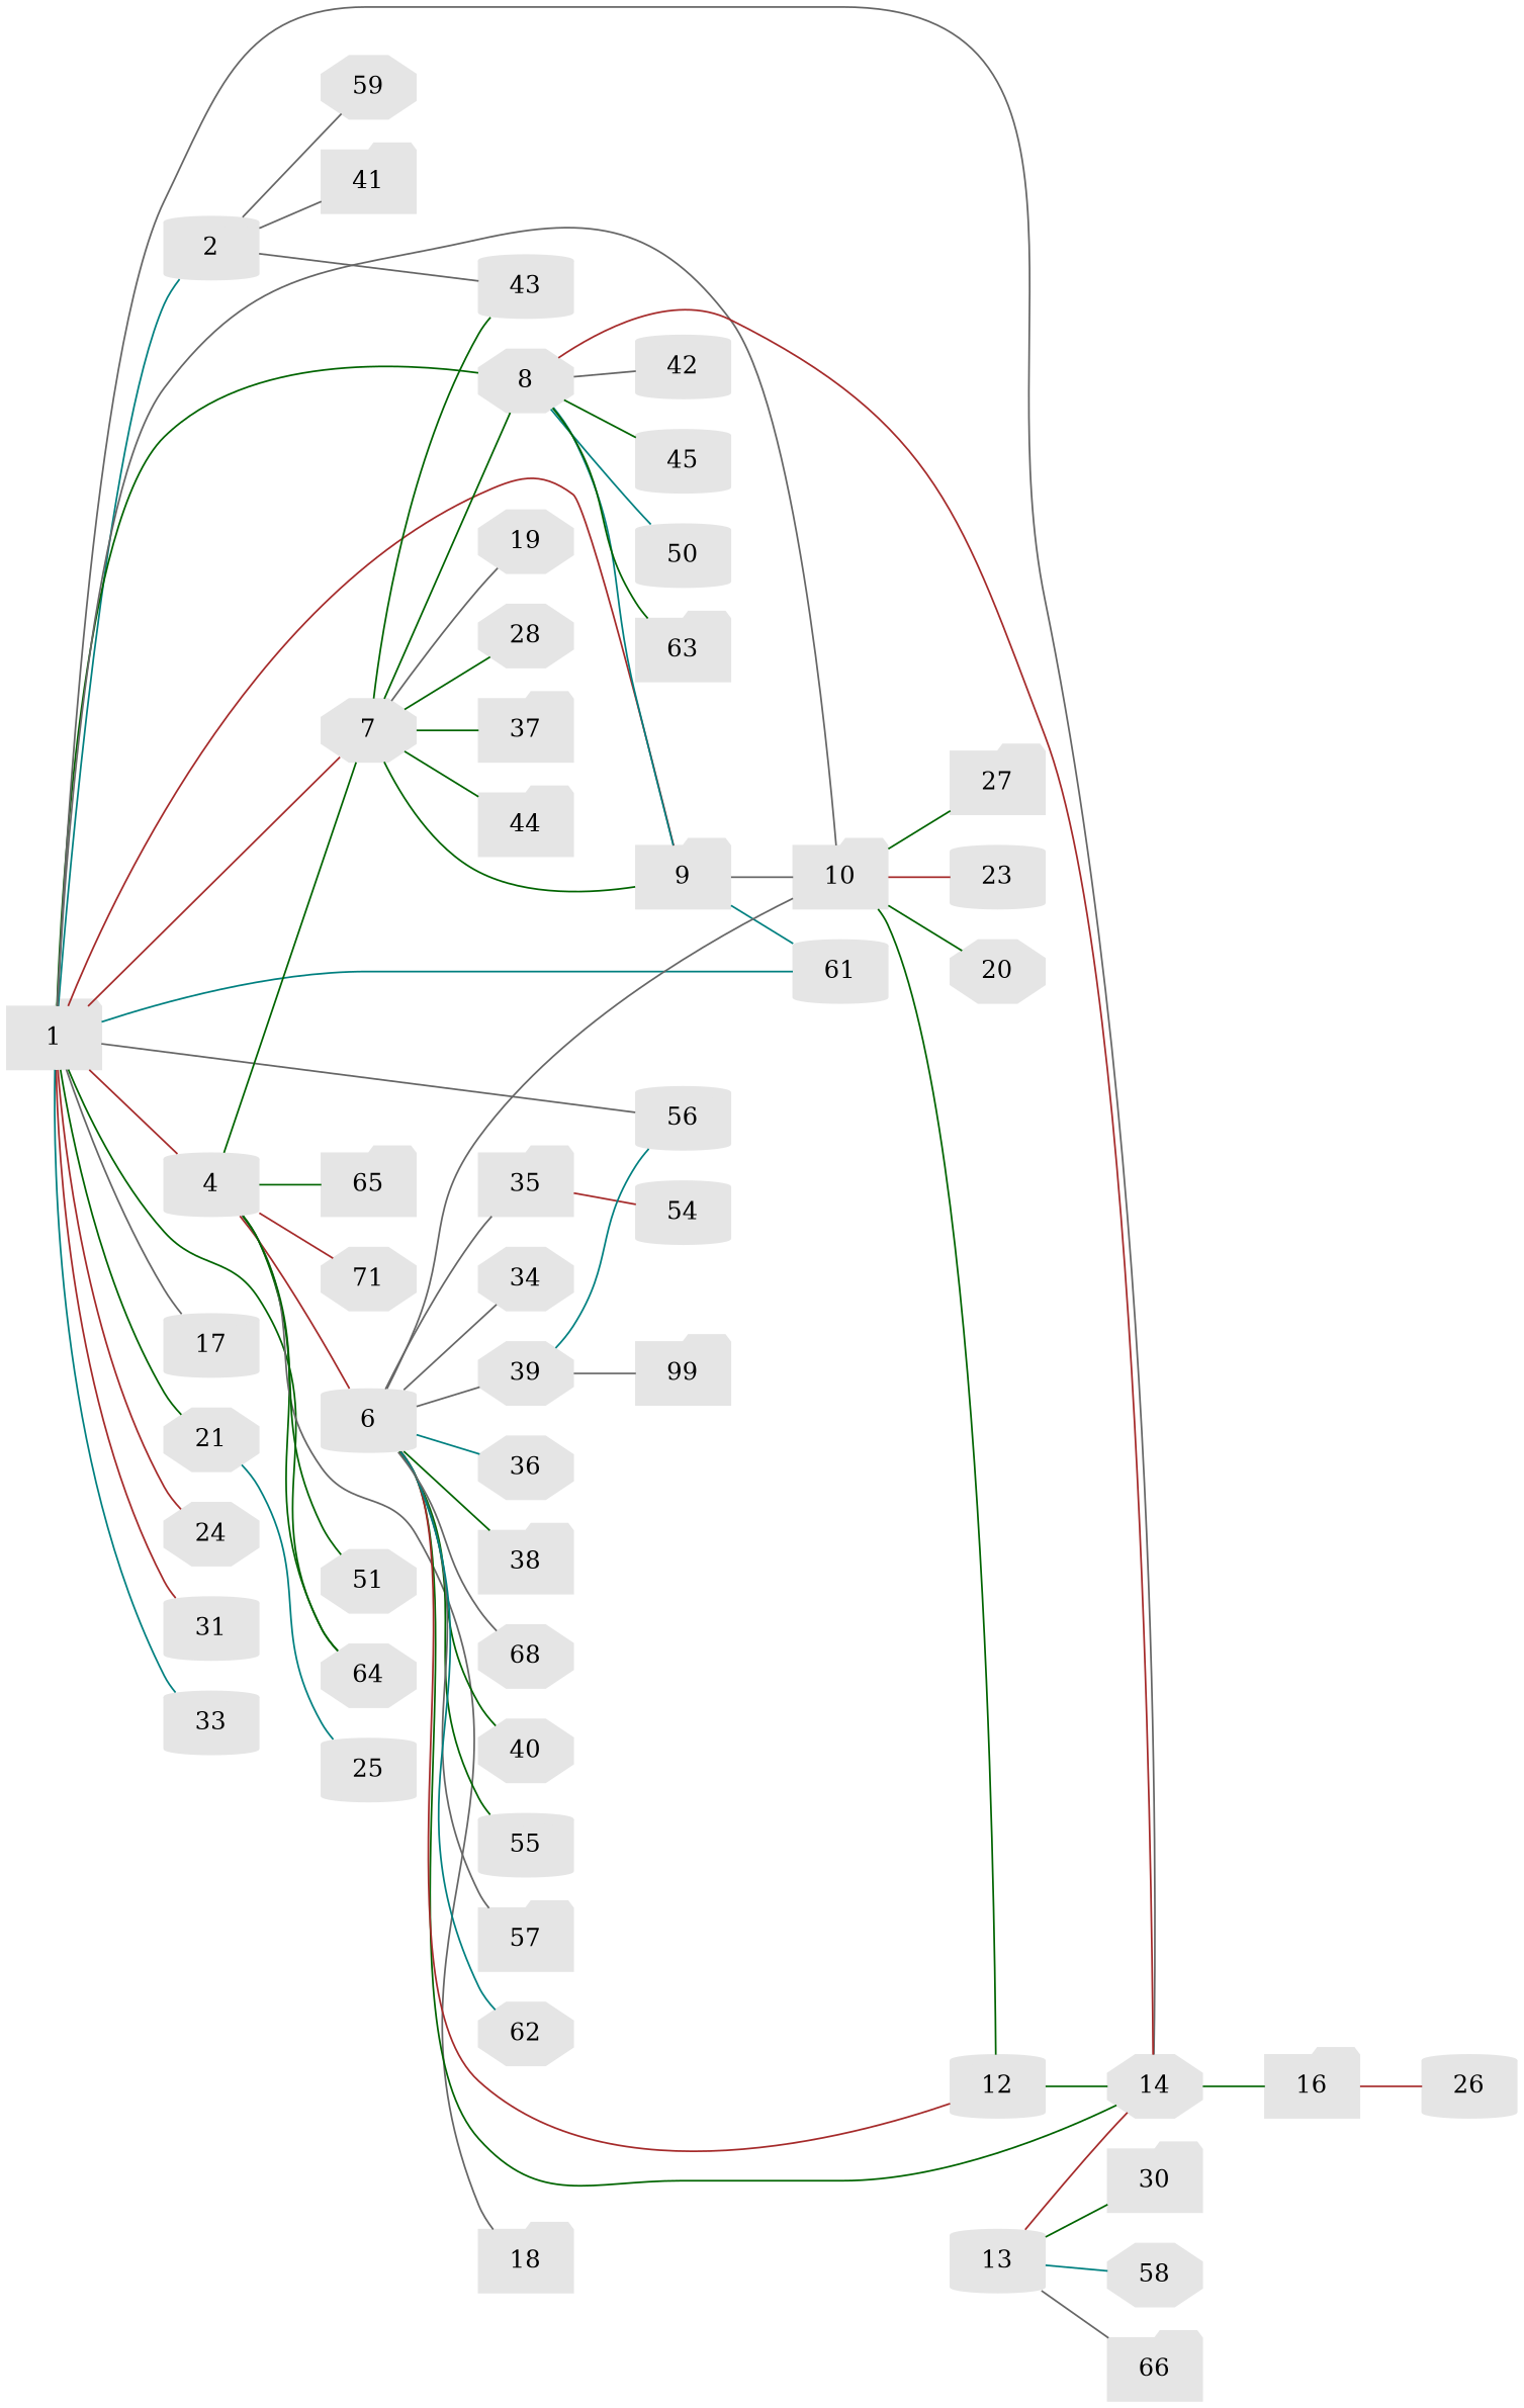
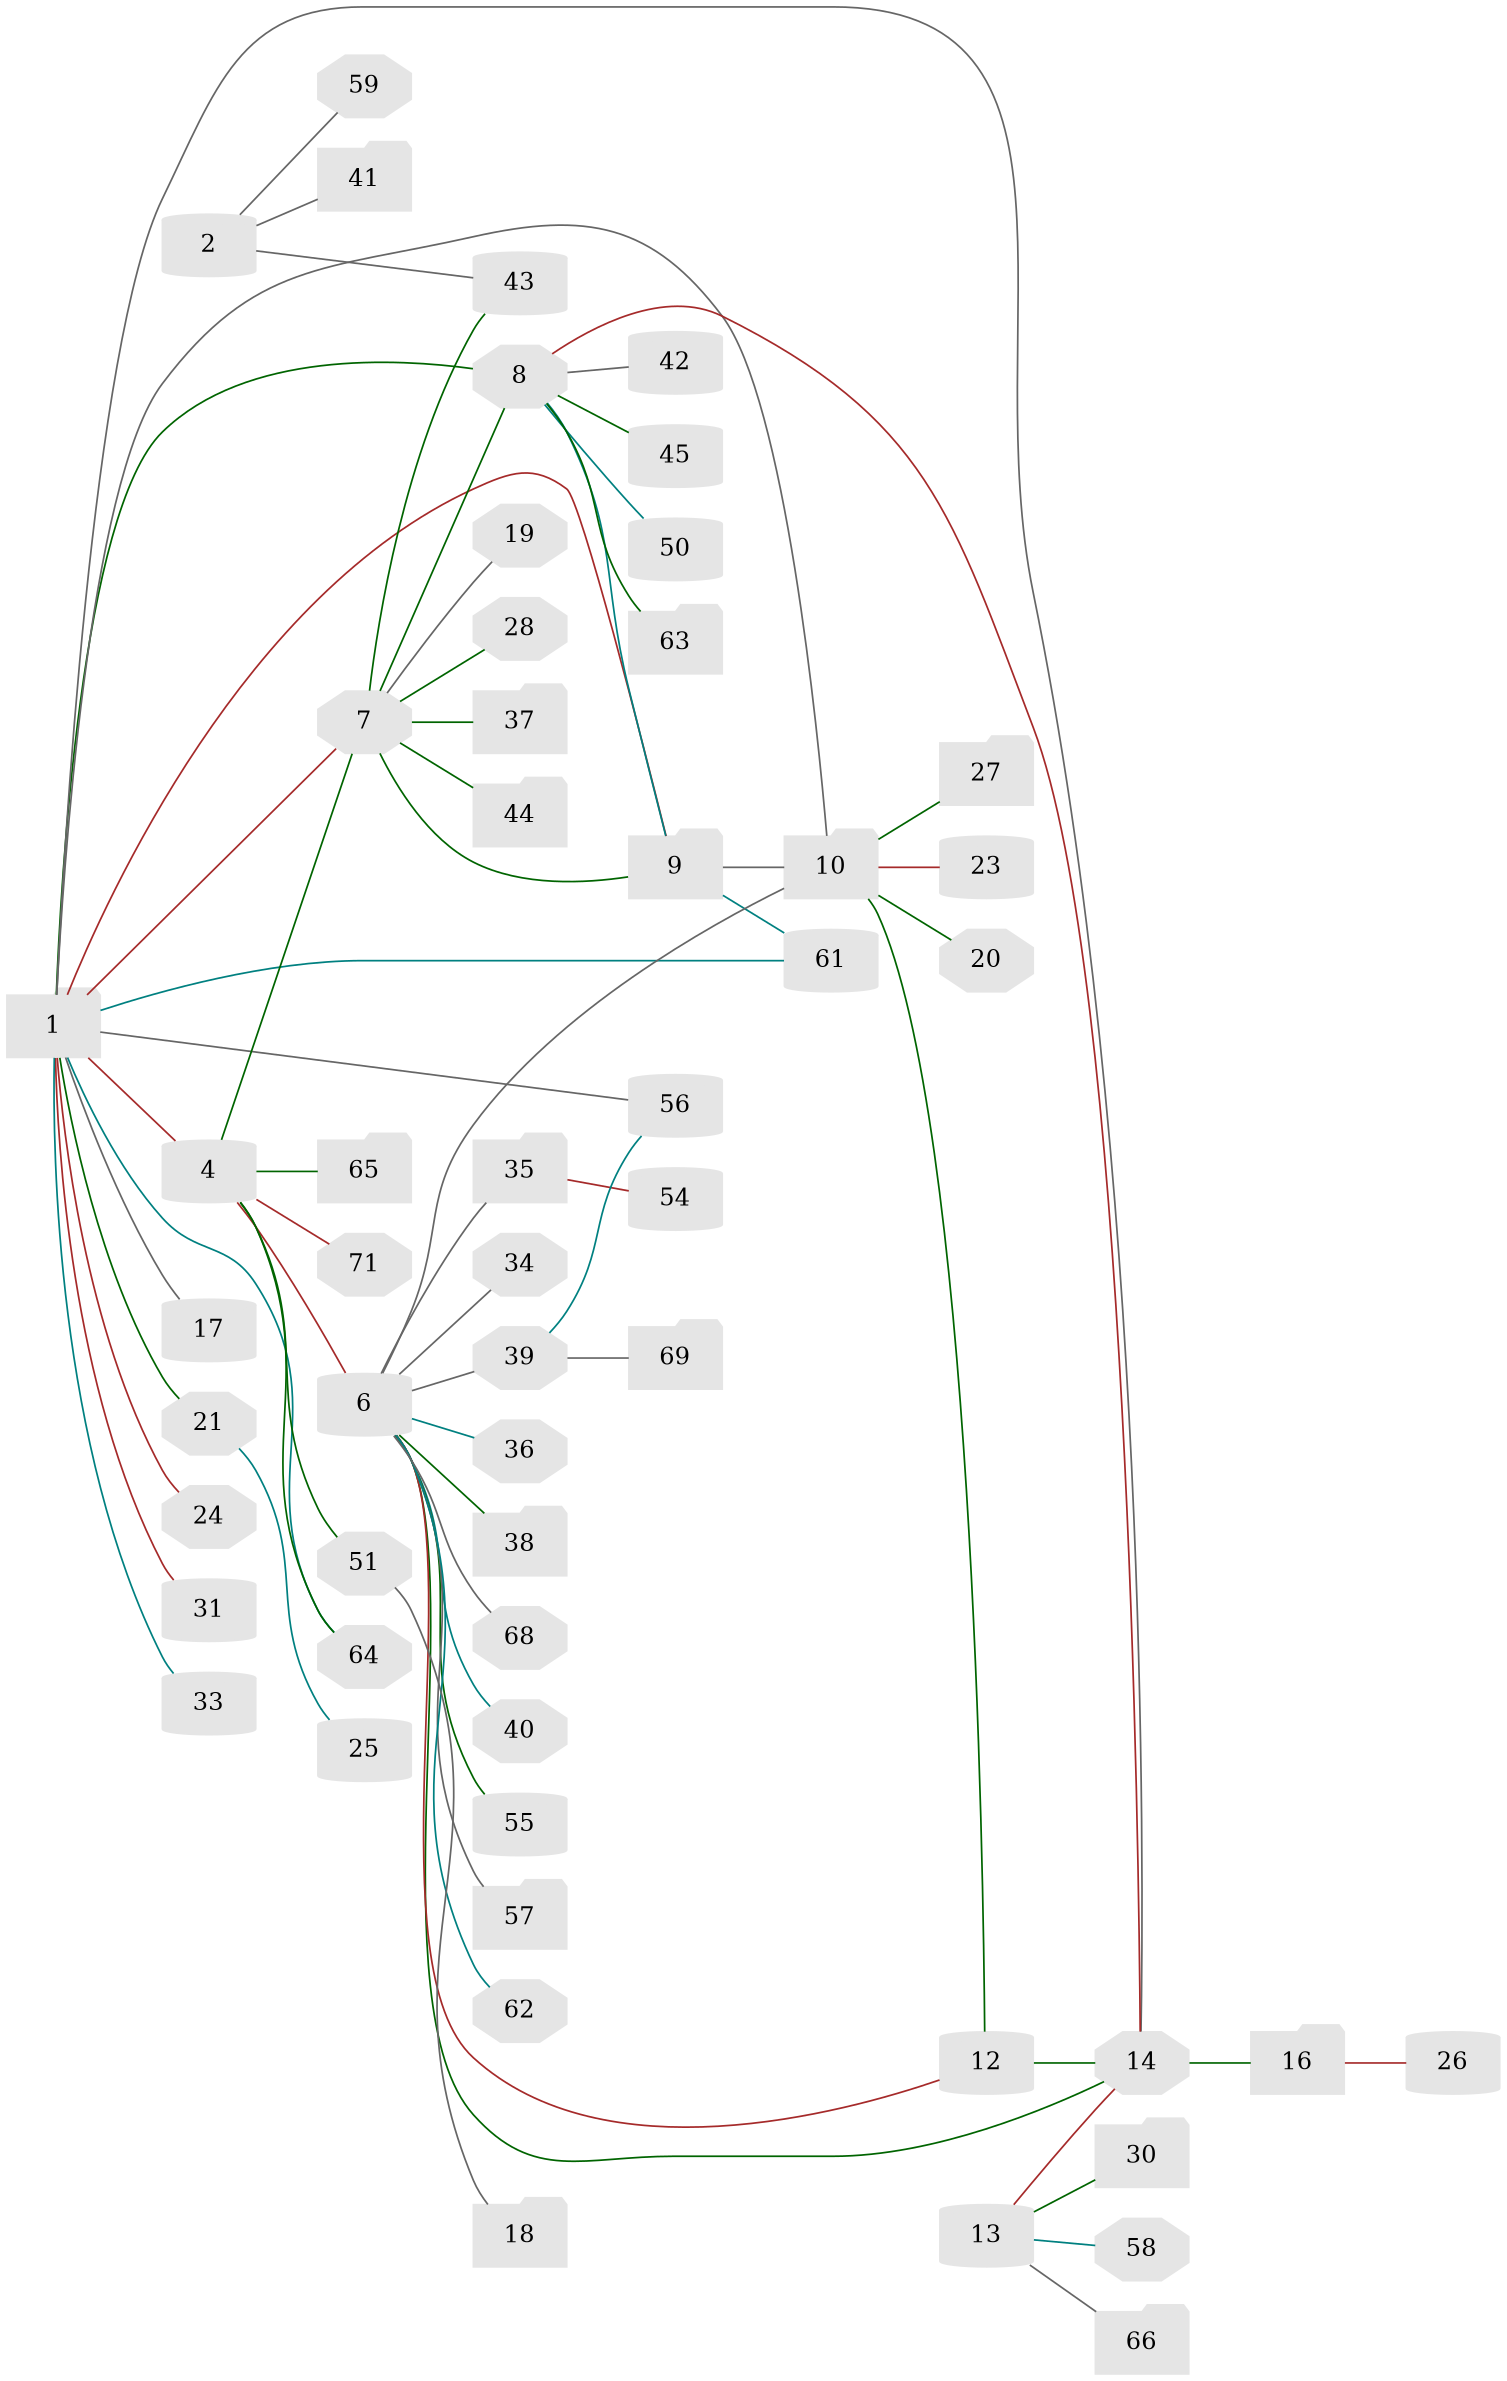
  graph {
    rankdir=LR
    node [color=gray90 shape=cylinder style=filled]
    edge [color=darkgreen]
    1 [shape=folder super="+3"]
    2 [super="+32"]
    4 [super="+5"]
    7 [shape=octagon super="+52"]
    8 [shape=octagon super="+29"]
    9 [shape=folder super="+46"]
    10 [shape=folder super="+27"]
    14 [shape=octagon super="+49"]
    17 [super="+70"]
    21 [shape=octagon]
    24 [shape=octagon]
    31
    33
    56
    61
    64 [shape=octagon]
    41 [shape=folder]
    43
    59 [shape=octagon]
    6 [super="+11"]
    18 [shape=folder]
    51 [shape=octagon]
    65 [shape=folder]
    71 [shape=octagon]
    19 [shape=octagon]
    28 [shape=octagon]
    37 [shape=folder]
    44 [shape=folder super="+67"]
    42
    45
    50
    63 [shape=folder]
    12
    20 [shape=octagon]
    n35 [label=27 shape=folder]
    23 [super="+48"]
    16 [shape=folder]
    25
    34 [shape=octagon]
    35 [shape=folder]
    36 [shape=octagon]
    38 [shape=folder]
    39 [shape=octagon super="+60"]
    40 [shape=octagon]
    55
    57 [shape=folder]
    62 [shape=octagon]
    68 [shape=octagon]
    54
-   69 [shape=folder label=99]
+   69 [shape=folder]
    13 [super="+15"]
    30 [shape=folder super="+47"]
    58 [shape=octagon]
    66 [shape=folder]
    26
-   1 -- 2 [color=teal weight=2]
    1 -- 4 [color=brown]
    1 -- 7 [color=brown]
    1 -- 8
    1 -- 9 [color=brown]
    1 -- 10 [color=gray40]
    1 -- 14 [color=gray40]
    1 -- 17 [color=gray40]
    1 -- 21
    1 -- 24 [color=brown]
    1 -- 31 [color=brown]
    1 -- 33 [color=teal]
    1 -- 56 [color=gray40]
    1 -- 61 [color=teal]
-   1 -- 64
+   1 -- 64 [color=teal]
    2 -- 41 [color=gray40]
    2 -- 43 [color=gray40]
    2 -- 59 [color=gray40]
    4 -- 7
    4 -- 64
    4 -- 6 [color=brown weight=2]
-   4 -- 18 [color=gray40]
+   51 -- 18 [color=gray40]
    4 -- 51
    4 -- 65
    4 -- 71 [color=brown]
    7 -- 8
    7 -- 9
    7 -- 43
    7 -- 19 [color=gray40]
    7 -- 28
    7 -- 37
    7 -- 44
    8 -- 9 [color=teal]
    8 -- 14 [color=brown]
    8 -- 42 [color=gray40]
    8 -- 45
    8 -- 50 [color=teal]
    8 -- 63
    9 -- 10 [color=gray40]
    9 -- 61 [color=teal]
    10 -- 12
    10 -- 20
    10 -- n35
    10 -- 23 [color=brown]
    14 -- 16
    21 -- 25 [color=teal]
    6 -- 10 [color=gray40]
    6 -- 14
    6 -- 12 [color=brown]
    6 -- 34 [color=gray40]
    6 -- 35 [color=gray40]
    6 -- 36 [color=teal]
    6 -- 38
    6 -- 39 [color=gray40]
-   6 -- 40
+   6 -- 40 [color=teal]
    6 -- 55
    6 -- 57 [color=gray40]
    6 -- 62 [color=teal]
    6 -- 68 [color=gray40]
    12 -- 14
    16 -- 26 [color=brown]
    35 -- 54 [color=brown]
    39 -- 56 [color=teal]
    39 -- 69 [color=gray40]
    13 -- 14 [color=brown weight=2]
    13 -- 30
    13 -- 58 [color=teal]
    13 -- 66 [color=gray40]
  }
